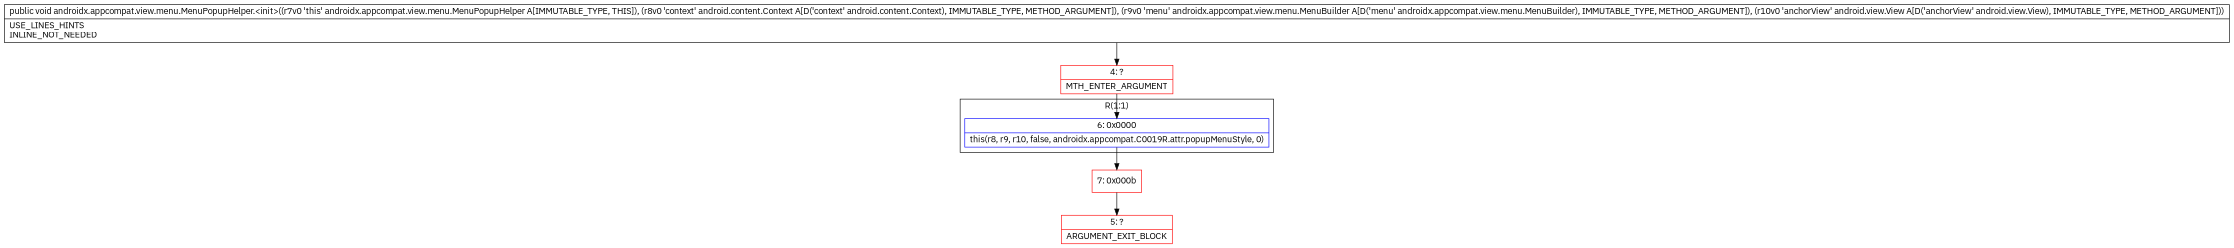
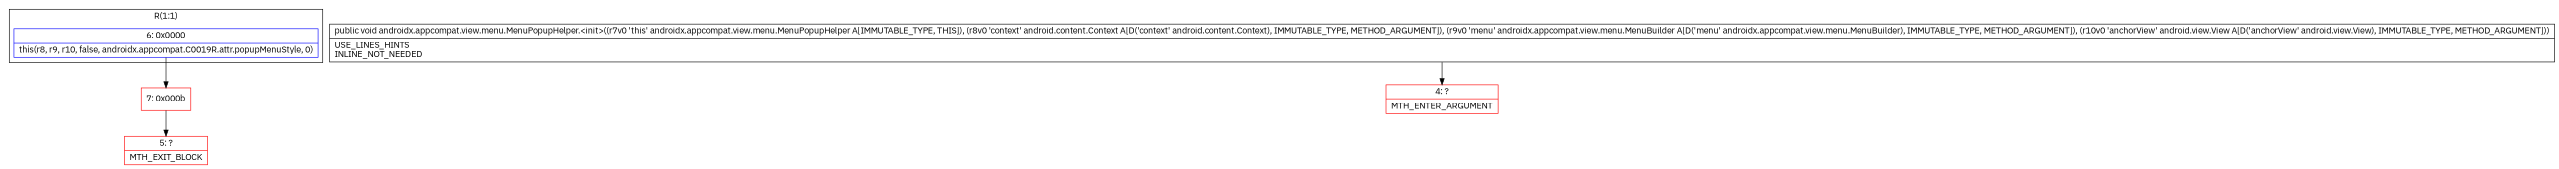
  digraph {
    fontname="IBM Plex Sans"
    node [color=red fontname="IBM Plex Sans" shape=record]
    edge [fontname="IBM Plex Sans"]
    n1 [color=blue label="{6\:\ 0x0000|this(r8, r9, r10, false, androidx.appcompat.C0019R.attr.popupMenuStyle, 0)\l}"]
    n2 [label="{7\:\ 0x000b}"]
-   n3 [label="{5\:\ ?|ARGUMENT_EXIT_BLOCK\l}"]
+   n3 [label="{5\:\ ?|MTH_EXIT_BLOCK\l}"]
    n4 [label="{4\:\ ?|MTH_ENTER_ARGUMENT\l}"]
    n5 [label="{public void androidx.appcompat.view.menu.MenuPopupHelper.\<init\>((r7v0 'this' androidx.appcompat.view.menu.MenuPopupHelper A[IMMUTABLE_TYPE, THIS]), (r8v0 'context' android.content.Context A[D('context' android.content.Context), IMMUTABLE_TYPE, METHOD_ARGUMENT]), (r9v0 'menu' androidx.appcompat.view.menu.MenuBuilder A[D('menu' androidx.appcompat.view.menu.MenuBuilder), IMMUTABLE_TYPE, METHOD_ARGUMENT]), (r10v0 'anchorView' android.view.View A[D('anchorView' android.view.View), IMMUTABLE_TYPE, METHOD_ARGUMENT]))  | USE_LINES_HINTS\lINLINE_NOT_NEEDED\l}" color=""]
    subgraph cluster_1 {
      label="R(1:1)"
      n1
    }
    n1 -> n2
    n2 -> n3
-   n4 -> n1
    n5 -> n4
  }
